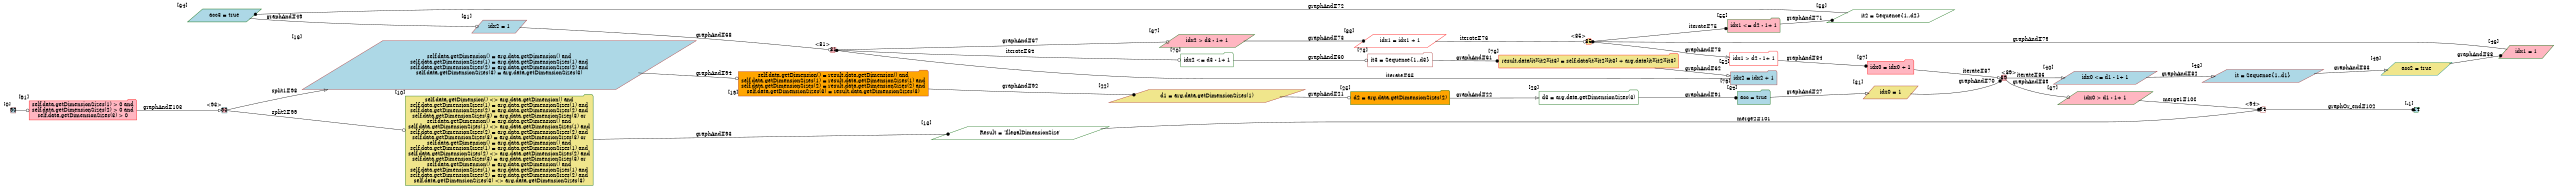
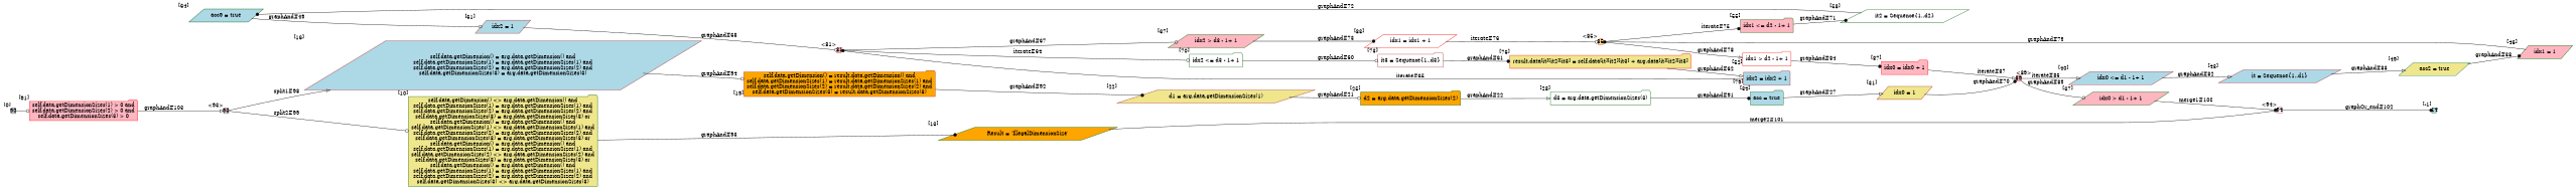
  digraph {
    rankdir=LR
    node [color=darkgreen fillcolor=lightblue shape=folder style=filled]
    edge [arrowhead=dot]
-   n1 [label="acc3 = true" shape=parallelogram xlabel="[64]"]
+   n1 [label="acc9 = true" shape=parallelogram xlabel="[64]"]
    n2 [color=brown label="idx2 = 1" shape=parallelogram xlabel="[61]"]
    81 [color=brown fillcolor=lightpink fixedsize=true height=.2 shape=parallelogram width=.2 xlabel="<81>"]
    n4 [fillcolor=lightpink label="idx2 > d3 - 1+ 1" shape=parallelogram xlabel="[67]"]
    n5 [color=red fillcolor=white label="idx1 = idx1 + 1" shape=parallelogram xlabel="[83]"]
    85 [color=red fillcolor=khaki fixedsize=true height=.2 width=.2 xlabel="<85>"]
    n7 [fillcolor=white label="idx2 <= d3 - 1+ 1" xlabel="[70]"]
    n8 [color=brown fillcolor=white label="it3 = Sequence{1..d3}" xlabel="[73]"]
    n9 [color=red fillcolor=khaki label="result.data[it][it2][it3] = self.data[it][it2][it3] + arg.data[it][it2][it3]" xlabel="[76]"]
    n10 [color=brown label="idx2 = idx2 + 1" xlabel="[79]"]
    n11 [fillcolor=khaki label="self.data.getDimension() <> arg.data.getDimension() and\nself.data.getDimensionSizes(1) = arg.data.getDimensionSizes(1) and\nself.data.getDimensionSizes(2) = arg.data.getDimensionSizes(2) and\nself.data.getDimensionSizes(3) = arg.data.getDimensionSizes(3) or\nself.data.getDimension() = arg.data.getDimension() and\nself.data.getDimensionSizes(1) <> arg.data.getDimensionSizes(1) and\nself.data.getDimensionSizes(2) = arg.data.getDimensionSizes(2) and\nself.data.getDimensionSizes(3) = arg.data.getDimensionSizes(3) or\nself.data.getDimension() = arg.data.getDimension() and\nself.data.getDimensionSizes(1) = arg.data.getDimensionSizes(1) and\nself.data.getDimensionSizes(2) <> arg.data.getDimensionSizes(2) and\nself.data.getDimensionSizes(3) = arg.data.getDimensionSizes(3) or\nself.data.getDimension() = arg.data.getDimension() and\nself.data.getDimensionSizes(1) = arg.data.getDimensionSizes(1) and\nself.data.getDimensionSizes(2) = arg.data.getDimensionSizes(2) and\nself.data.getDimensionSizes(3) <> arg.data.getDimensionSizes(3)\n" xlabel="[10]"]
-   n12 [fillcolor=white label="Result = 'IllegalDimensionSize'" shape=parallelogram xlabel="[13]"]
+   n12 [fillcolor=orange label="Result = 'IllegalDimensionSize'" shape=parallelogram xlabel="[13]"]
    94 [color=brown fillcolor=white fixedsize=true height=.2 width=.2 xlabel="<94>"]
    14 [fixedsize=true height=.2 shape=parallelogram width=.2 xlabel="[-1]"]
    n15 [color=brown label="self.data.getDimension() = arg.data.getDimension() and\nself.data.getDimensionSizes(1) = arg.data.getDimensionSizes(1) and\nself.data.getDimensionSizes(2) = arg.data.getDimensionSizes(2) and\nself.data.getDimensionSizes(3) = arg.data.getDimensionSizes(3)\n" shape=parallelogram xlabel="[16]"]
    n16 [color=brown fillcolor=orange label="self.data.getDimension() = result.data.getDimension() and\nself.data.getDimensionSizes(1) = result.data.getDimensionSizes(1) and\nself.data.getDimensionSizes(2) = result.data.getDimensionSizes(2) and\nself.data.getDimensionSizes(3) = result.data.getDimensionSizes(3)\n" xlabel="[19]"]
    n17 [color=brown fillcolor=khaki label="d1 = arg.data.getDimensionSizes(1)" shape=parallelogram xlabel="[22]"]
    n18 [fillcolor=orange label="d2 = arg.data.getDimensionSizes(2)" xlabel="[25]"]
    n19 [color=red fillcolor=white label="idx1 > d2 - 1+ 1" xlabel="[52]"]
    n20 [fillcolor=lightpink label="idx1 <= d2 - 1+ 1" xlabel="[55]"]
    n21 [color=red fillcolor=lightpink label="idx0 = idx0 + 1" xlabel="[87]"]
    n22 [fillcolor=white label="it2 = Sequence{1..d2}" shape=parallelogram xlabel="[58]"]
    n23 [fillcolor=white label="d3 = arg.data.getDimensionSizes(3)" xlabel="[28]"]
    89 [color=brown fillcolor=lightpink fixedsize=true height=.2 width=.2 xlabel="<89>"]
    n25 [fillcolor=lightpink label="idx0 > d1 - 1+ 1" shape=parallelogram xlabel="[37]"]
    n26 [color=brown label="idx0 <= d1 - 1+ 1" shape=parallelogram xlabel="[40]"]
    n27 [label="acc = true" xlabel="[34]"]
    n28 [color=brown label="it = Sequence{1..d1}" shape=parallelogram xlabel="[43]"]
    90 [color=brown fixedsize=true height=.2 width=.2 xlabel="[0]"]
    n30 [color=red fillcolor=lightpink label="self.data.getDimensionSizes(1) > 0 and\nself.data.getDimensionSizes(2) > 0 and\nself.data.getDimensionSizes(3) > 0\n" xlabel="[91]"]
    93 [color=teal fillcolor=lightpink fixedsize=true height=.2 width=.2 xlabel="<93>"]
    n32 [color=brown fillcolor=khaki label="idx0 = 1" shape=parallelogram xlabel="[31]"]
    n33 [color=teal fillcolor=khaki label="acc2 = true" shape=parallelogram xlabel="[49]"]
    n34 [fillcolor=lightpink label="idx1 = 1" shape=parallelogram xlabel="[46]"]
    n1 -> n2 [arrowhead=odot label="graphAnd#49"]
    n2 -> 81 [arrowhead=odot label="graphAnd#68"]
    81 -> n4 [arrowhead=odot label="graphAnd#67"]
    81 -> n7 [arrowhead=odot label="iterate#64"]
    n4 -> n5 [label="graphAnd#73"]
    n5 -> 85 [arrowhead=odot label="iterate#76"]
    85 -> n19 [arrowhead=onormal label="graphAnd#78"]
    85 -> n20 [label="iterate#75"]
    n7 -> n8 [arrowhead=odot label="graphAnd#60"]
    n8 -> n9 [label="graphAnd#61"]
    n9 -> n10 [arrowhead=onormal label="graphAnd#62"]
    n10 -> 81 [label="iterate#65"]
    n11 -> n12 [label="graphAnd#93"]
    n12 -> 94 [arrowhead=odot label="merge2#101"]
    94 -> 14 [label="graphOr_end#102"]
    n15 -> n16 [arrowhead=odot label="graphAnd#94"]
    n16 -> n17 [label="graphAnd#92"]
    n17 -> n18 [arrowhead=odot label="graphAnd#21"]
    n18 -> n23 [arrowhead=onormal label="graphAnd#22"]
    n19 -> n21 [label="graphAnd#84"]
    n20 -> n22 [label="graphAnd#71"]
    n21 -> 89 [arrowhead=onormal label="iterate#87"]
    n22 -> n1 [label="graphAnd#72"]
    n23 -> n27 [label="graphAnd#91"]
    89 -> n25 [arrowhead=odot label="graphAnd#89"]
    89 -> n26 [arrowhead=onormal label="iterate#86"]
    n25 -> 94 [label="merge1#100"]
    n26 -> n28 [arrowhead=onormal label="graphAnd#82"]
    n27 -> n32 [arrowhead=onormal label="graphAnd#27"]
    n28 -> n33 [arrowhead=onormal label="graphAnd#83"]
    90 -> n30 [arrowhead=odot]
    n30 -> 93 [arrowhead=onormal label="graphAnd#103"]
    93 -> n11 [arrowhead=odot label="split2#99"]
    93 -> n15 [arrowhead=onormal label="split1#98"]
    n32 -> 89 [label="graphAnd#70"]
    n33 -> n34 [label="graphAnd#38"]
    n34 -> 85 [label="graphAnd#79"]
  }
